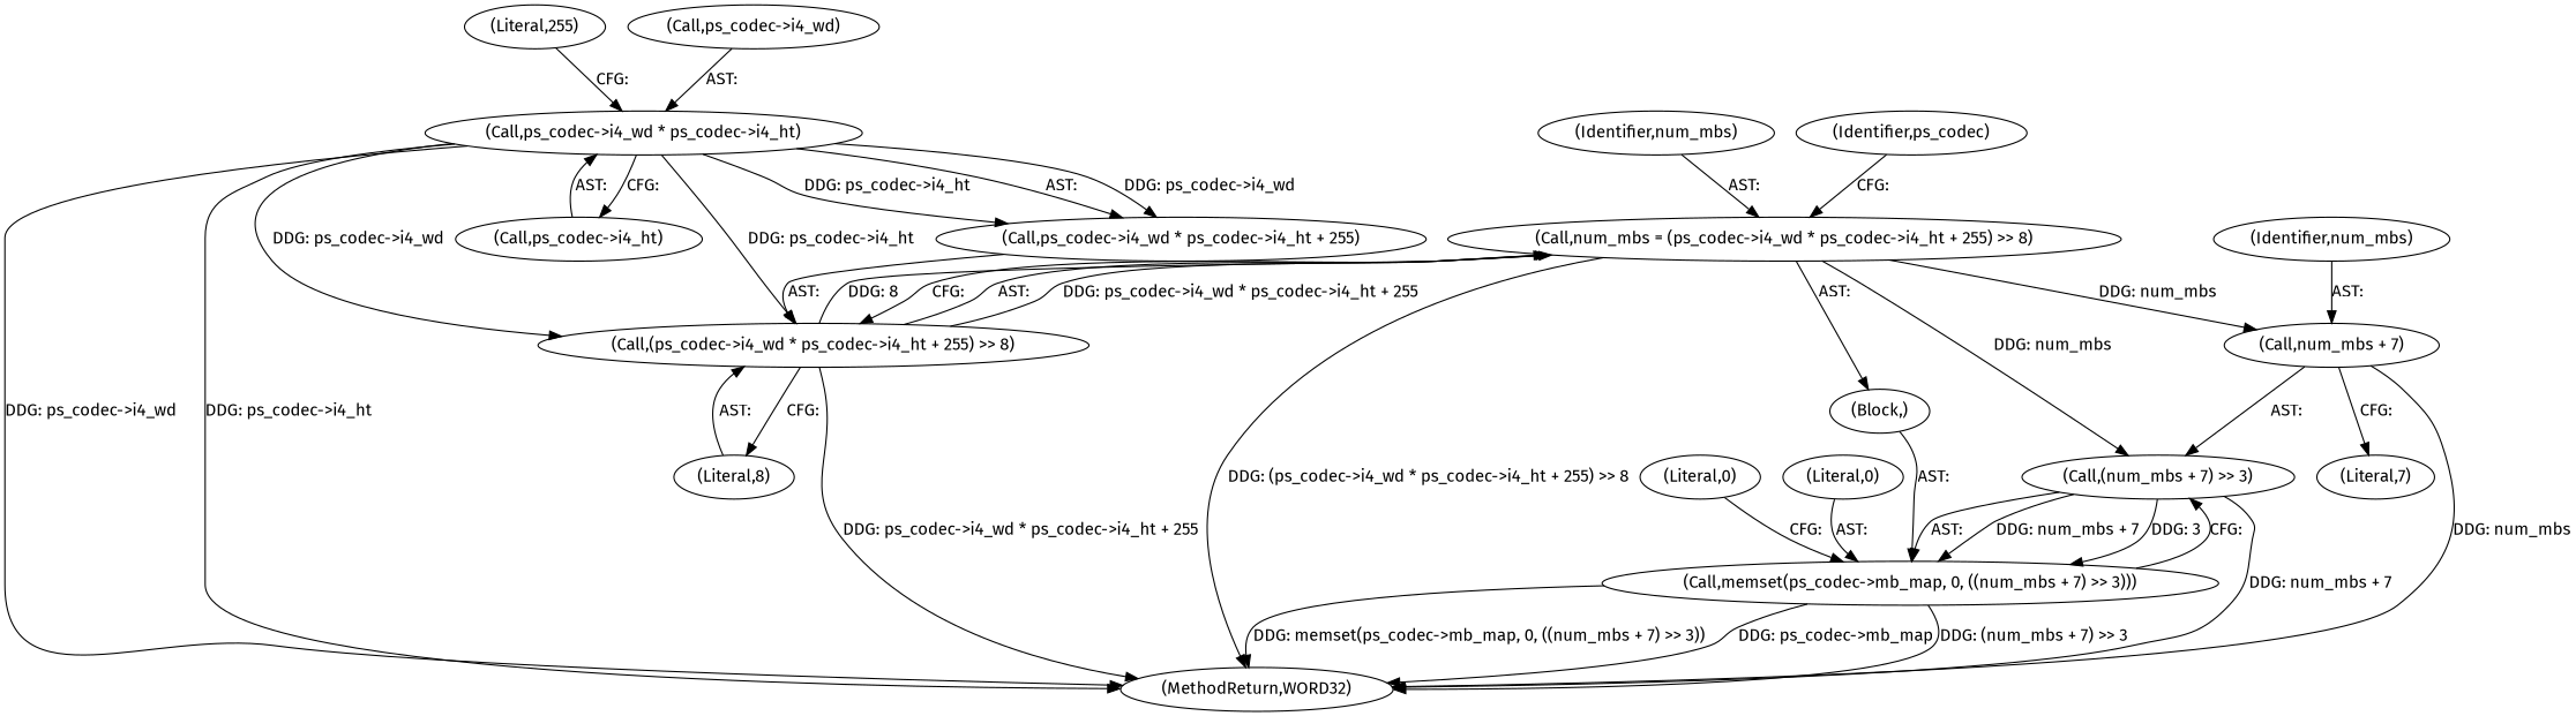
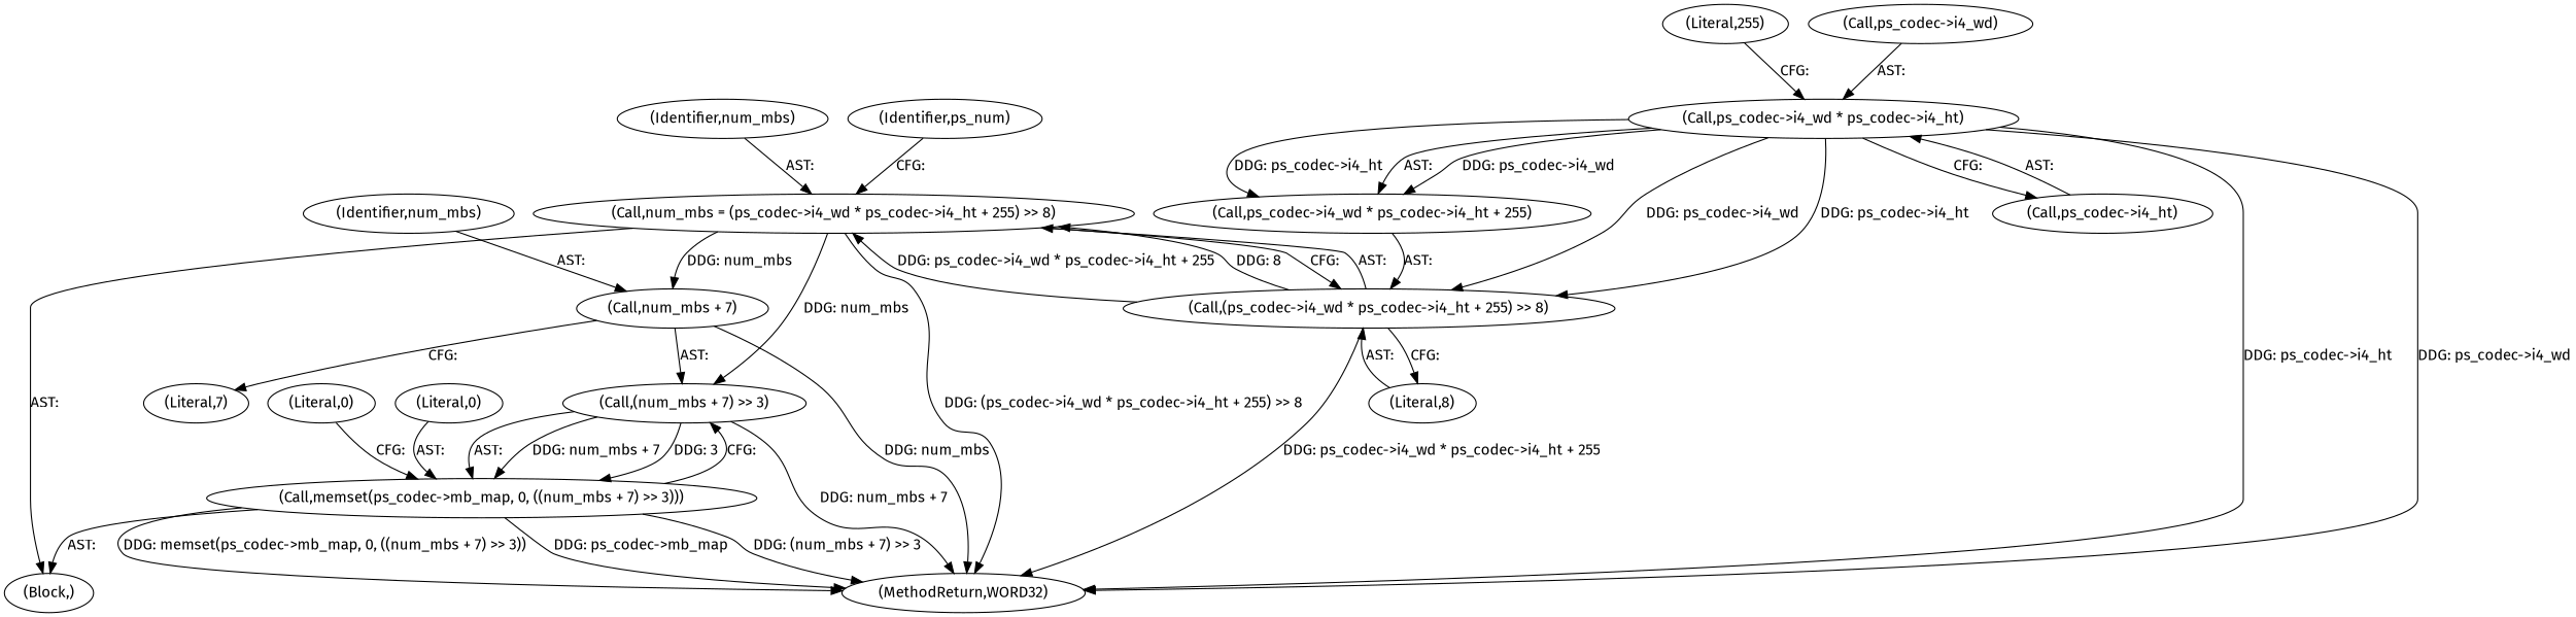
  digraph {
    fontname="Fira Sans"
    node [fontname="Fira Sans"]
    edge [fontname="Fira Sans"]
    n1 [label="(Call,num_mbs = (ps_codec->i4_wd * ps_codec->i4_ht + 255) >> 8)"]
    n2 [label="(Call,(ps_codec->i4_wd * ps_codec->i4_ht + 255) >> 8)"]
    n3 [label="(Call,(num_mbs + 7) >> 3)"]
    n4 [label="(Call,num_mbs + 7)"]
    n5 [label="(Block,)"]
    n6 [label="(MethodReturn,WORD32)"]
    n7 [label="(Literal,8)"]
    n8 [label="(Call,memset(ps_codec->mb_map, 0, ((num_mbs + 7) >> 3)))"]
    n9 [label="(Literal,7)"]
    n10 [label="(Call,ps_codec->i4_wd * ps_codec->i4_ht)"]
    n11 [label="(Call,ps_codec->i4_ht)"]
    n12 [label="(Call,ps_codec->i4_wd * ps_codec->i4_ht + 255)"]
    n13 [label="(Literal,0)"]
    n14 [label="(Identifier,num_mbs)"]
    n15 [label="(Identifier,num_mbs)"]
    n16 [label="(Literal,255)"]
-   n17 [label="(Identifier,ps_codec)"]
+   n17 [label="(Identifier,ps_num)"]
    n18 [label="(Call,ps_codec->i4_wd)"]
    n19 [label="(Literal,0)"]
    n1 -> n2 [label="CFG: "]
    n1 -> n3 [label="DDG: num_mbs"]
    n1 -> n4 [label="DDG: num_mbs"]
    n1 -> n5 [label="AST: "]
    n1 -> n6 [label="DDG: (ps_codec->i4_wd * ps_codec->i4_ht + 255) >> 8"]
    n2 -> n1 [label="AST: "]
    n2 -> n1 [label="DDG: ps_codec->i4_wd * ps_codec->i4_ht + 255"]
    n2 -> n1 [label="DDG: 8"]
    n2 -> n6 [label="DDG: ps_codec->i4_wd * ps_codec->i4_ht + 255"]
    n2 -> n7 [label="CFG: "]
    n3 -> n6 [label="DDG: num_mbs + 7"]
    n3 -> n8 [label="AST: "]
    n3 -> n8 [label="DDG: num_mbs + 7"]
    n3 -> n8 [label="DDG: 3"]
    n4 -> n3 [label="AST: "]
    n4 -> n6 [label="DDG: num_mbs"]
    n4 -> n9 [label="CFG: "]
    n7 -> n2 [label="AST: "]
    n8 -> n3 [label="CFG: "]
-   n5 -> n8 [label="AST: "]
+   n8 -> n5 [label="AST: "]
    n8 -> n6 [label="DDG: ps_codec->mb_map"]
    n8 -> n6 [label="DDG: (num_mbs + 7) >> 3"]
    n8 -> n6 [label="DDG: memset(ps_codec->mb_map, 0, ((num_mbs + 7) >> 3))"]
    n10 -> n2 [label="DDG: ps_codec->i4_wd"]
    n10 -> n2 [label="DDG: ps_codec->i4_ht"]
    n10 -> n6 [label="DDG: ps_codec->i4_ht"]
    n10 -> n6 [label="DDG: ps_codec->i4_wd"]
    n10 -> n11 [label="CFG: "]
    n10 -> n12 [label="AST: "]
    n10 -> n12 [label="DDG: ps_codec->i4_wd"]
    n10 -> n12 [label="DDG: ps_codec->i4_ht"]
    n11 -> n10 [label="AST: "]
    n12 -> n2 [label="AST: "]
    n13 -> n8 [label="CFG: "]
    n14 -> n1 [label="AST: "]
    n15 -> n4 [label="AST: "]
    n16 -> n10 [label="CFG: "]
    n17 -> n1 [label="CFG: "]
    n18 -> n10 [label="AST: "]
    n19 -> n8 [label="AST: "]
  }
